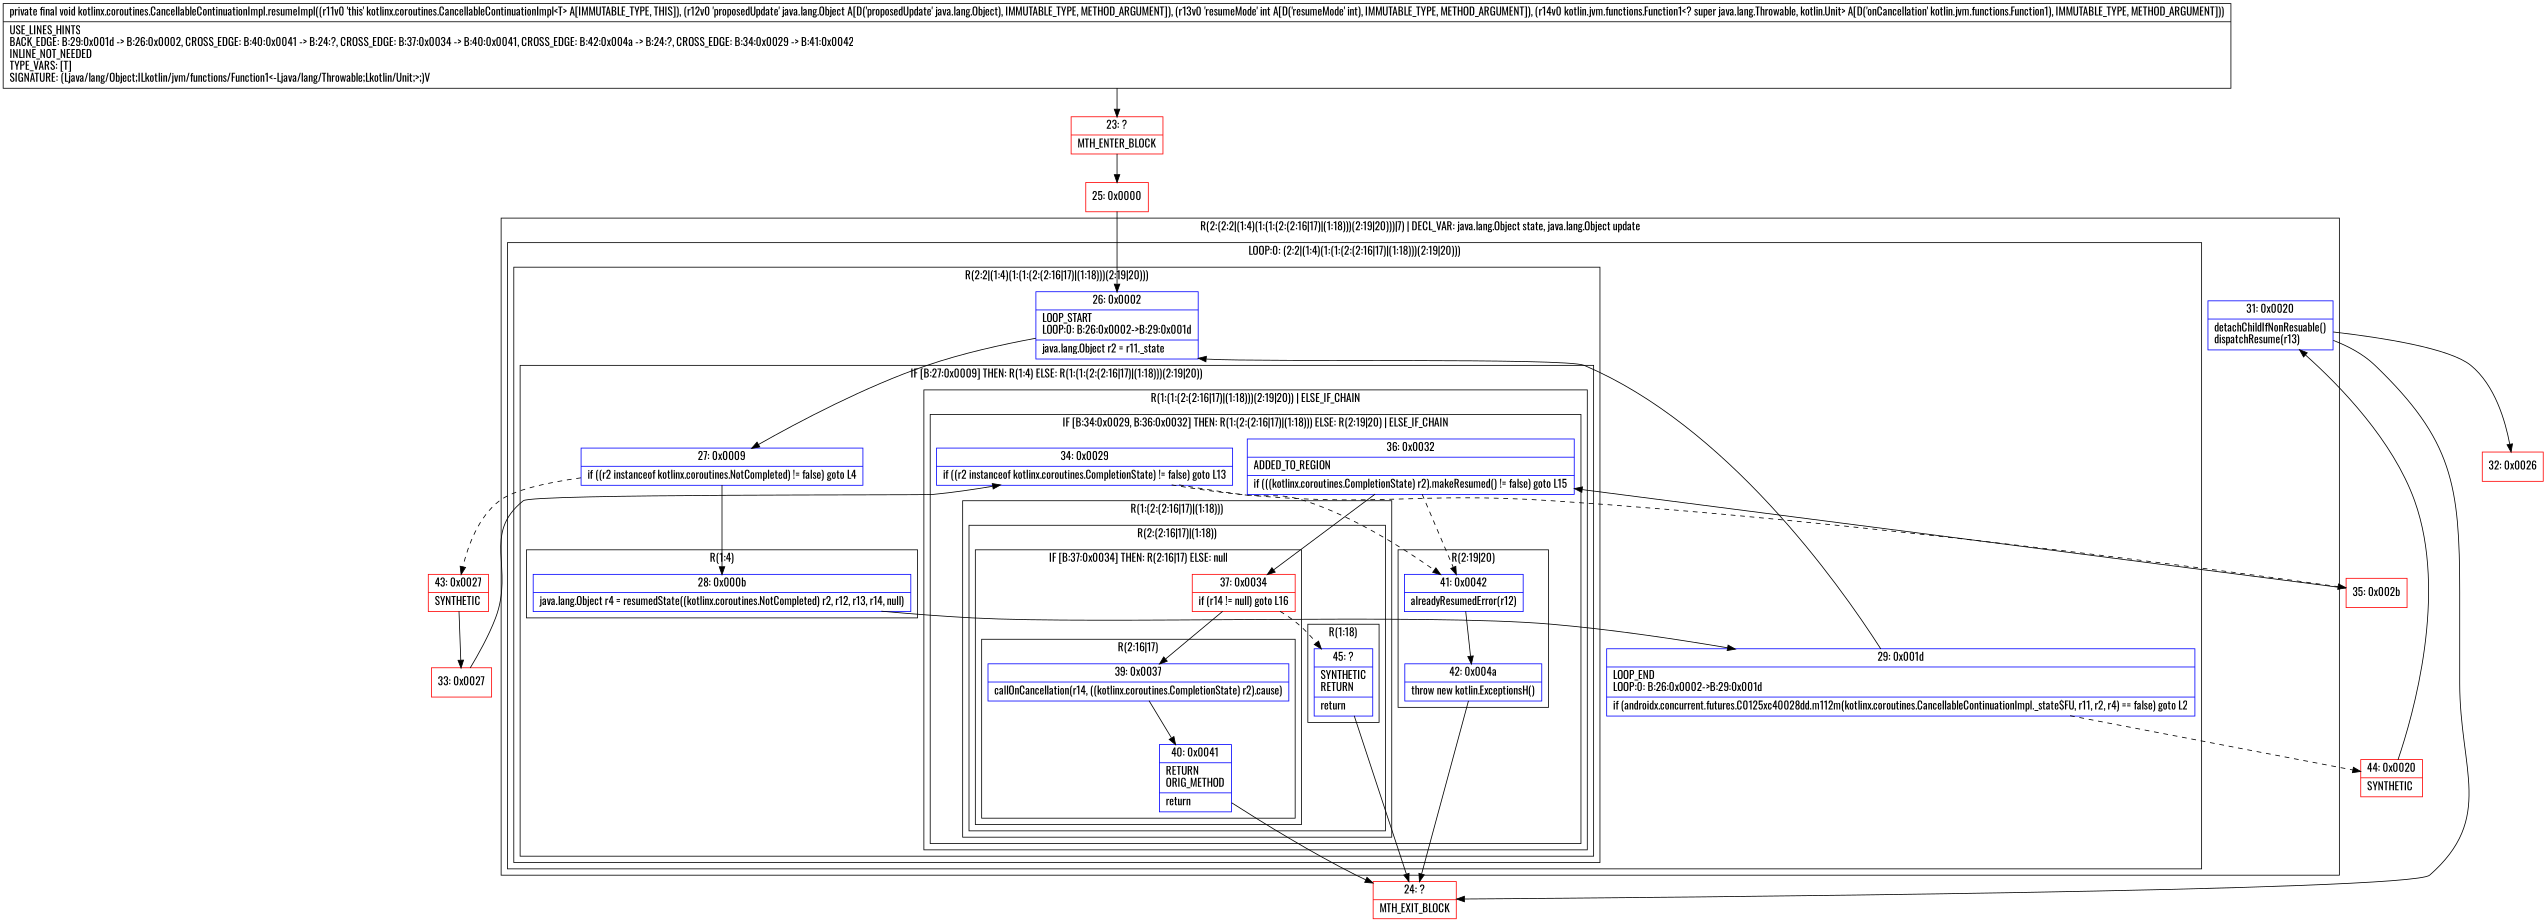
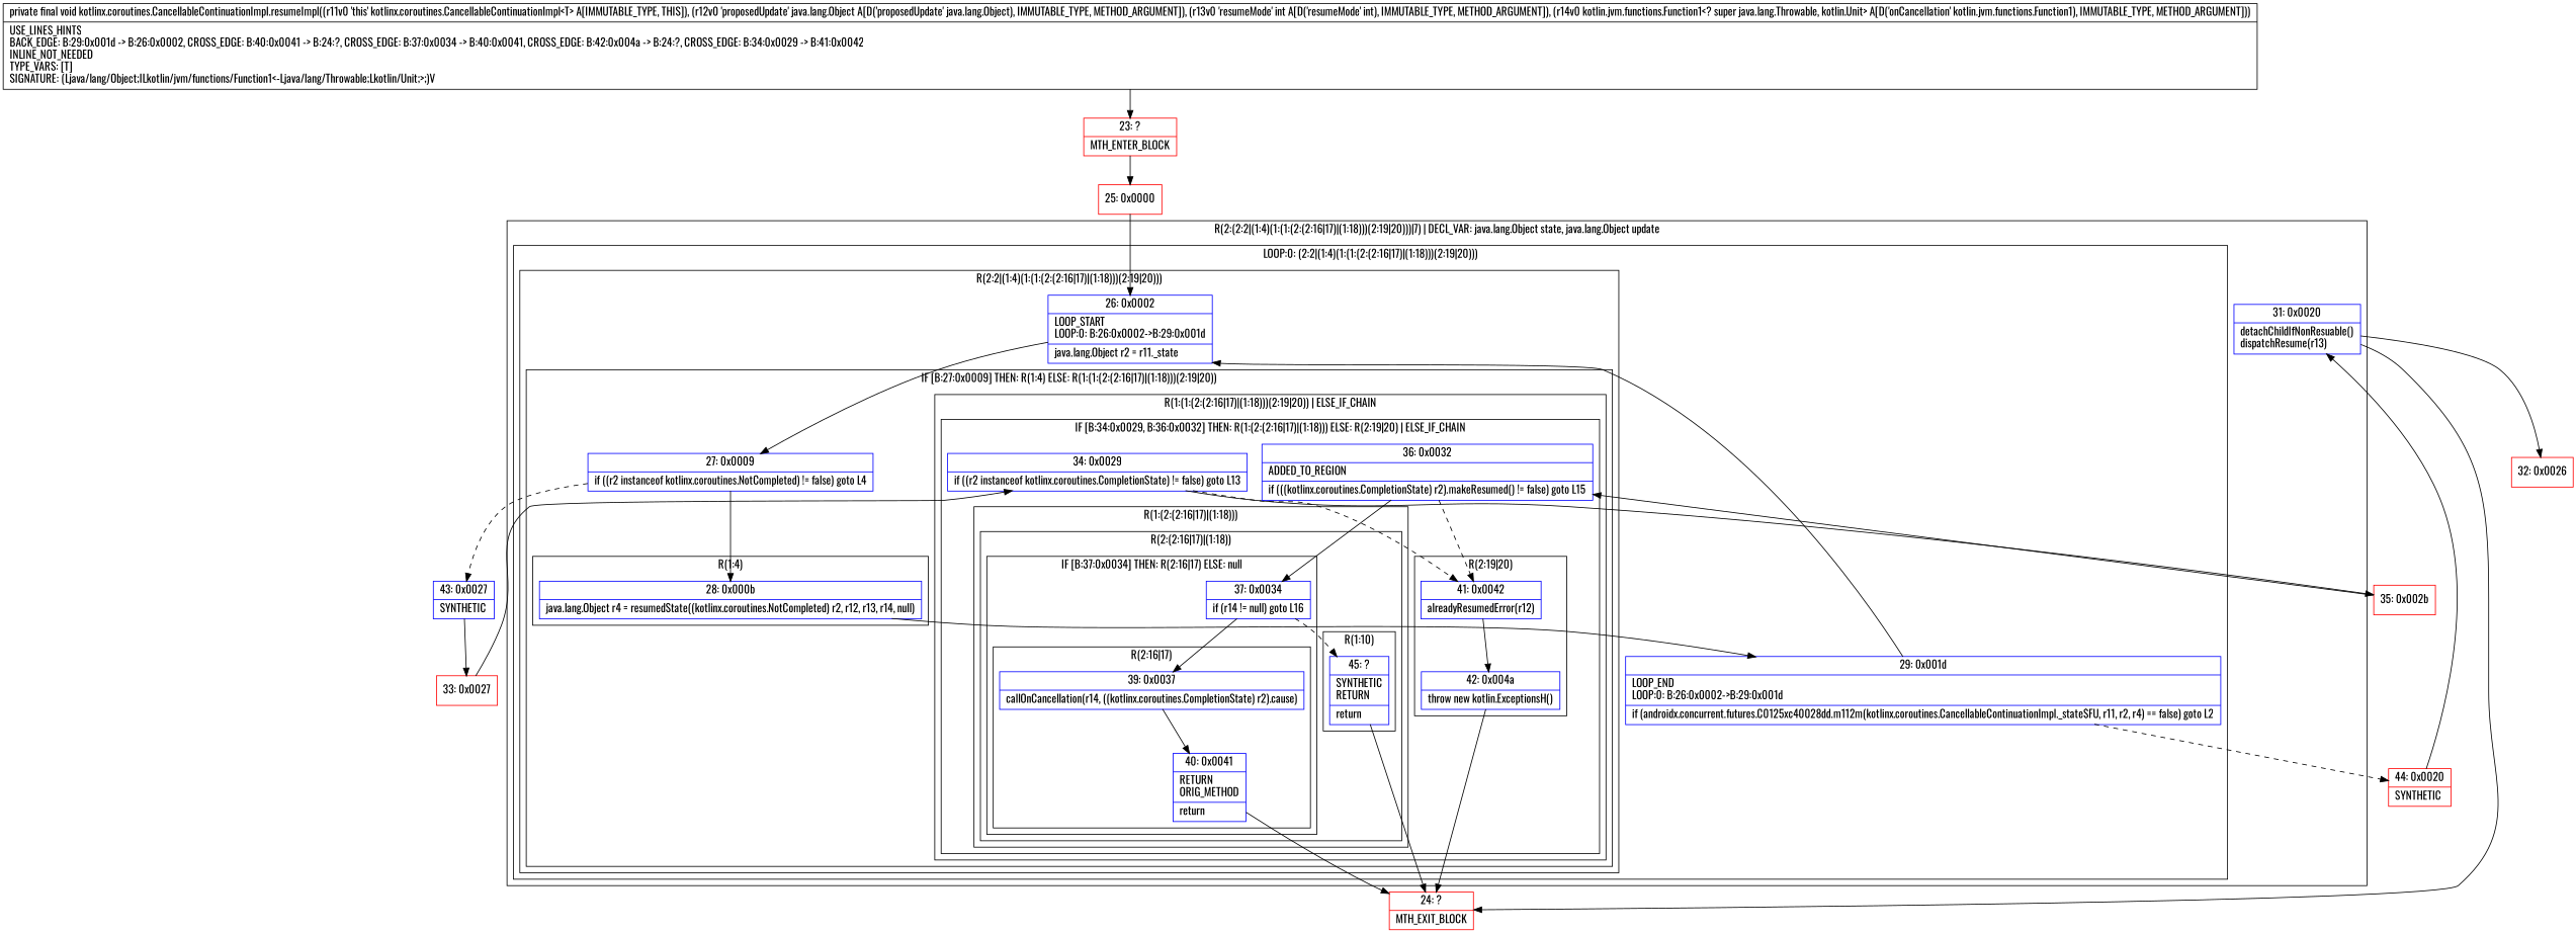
  digraph {
    fontname=Oswald
    node [color=blue fontname=Oswald shape=record]
    edge [fontname=Oswald]
    n1 [label="{28\:\ 0x000b|java.lang.Object r4 = resumedState((kotlinx.coroutines.NotCompleted) r2, r12, r13, r14, null)\l}"]
    n2 [label="{39\:\ 0x0037|callOnCancellation(r14, ((kotlinx.coroutines.CompletionState) r2).cause)\l}"]
    n3 [label="{40\:\ 0x0041|RETURN\lORIG_METHOD\l|return\l}"]
-   n4 [color=red label="{37\:\ 0x0034|if (r14 != null) goto L16\l}"]
+   n4 [label="{37\:\ 0x0034|if (r14 != null) goto L16\l}"]
    n5 [label="{45\:\ ?|SYNTHETIC\lRETURN\l|return\l}"]
    n6 [label="{41\:\ 0x0042|alreadyResumedError(r12)\l}"]
    n7 [label="{42\:\ 0x004a|throw new kotlin.ExceptionsH()\l}"]
    n8 [label="{34\:\ 0x0029|if ((r2 instanceof kotlinx.coroutines.CompletionState) != false) goto L13\l}"]
    n9 [label="{36\:\ 0x0032|ADDED_TO_REGION\l|if (((kotlinx.coroutines.CompletionState) r2).makeResumed() != false) goto L15\l}"]
    n10 [label="{27\:\ 0x0009|if ((r2 instanceof kotlinx.coroutines.NotCompleted) != false) goto L4\l}"]
    n11 [label="{26\:\ 0x0002|LOOP_START\lLOOP:0: B:26:0x0002\-\>B:29:0x001d\l|java.lang.Object r2 = r11._state\l}"]
    n12 [label="{29\:\ 0x001d|LOOP_END\lLOOP:0: B:26:0x0002\-\>B:29:0x001d\l|if (androidx.concurrent.futures.C0125xc40028dd.m112m(kotlinx.coroutines.CancellableContinuationImpl._state$FU, r11, r2, r4) == false) goto L2\l}"]
    n13 [label="{31\:\ 0x0020|detachChildIfNonResuable()\ldispatchResume(r13)\l}"]
    n14 [color=red label="{24\:\ ?|MTH_EXIT_BLOCK\l}"]
    n15 [color=red label="{35\:\ 0x002b}"]
-   n16 [color=red label="{43\:\ 0x0027|SYNTHETIC\l}"]
+   n16 [label="{43\:\ 0x0027|SYNTHETIC\l}"]
    n17 [color=red label="{44\:\ 0x0020|SYNTHETIC\l}"]
    n18 [color=red label="{32\:\ 0x0026}"]
    n19 [color=red label="{33\:\ 0x0027}"]
    n20 [color=red label="{23\:\ ?|MTH_ENTER_BLOCK\l}"]
    n21 [color=red label="{25\:\ 0x0000}"]
    n22 [label="{private final void kotlinx.coroutines.CancellableContinuationImpl.resumeImpl((r11v0 'this' kotlinx.coroutines.CancellableContinuationImpl\<T\> A[IMMUTABLE_TYPE, THIS]), (r12v0 'proposedUpdate' java.lang.Object A[D('proposedUpdate' java.lang.Object), IMMUTABLE_TYPE, METHOD_ARGUMENT]), (r13v0 'resumeMode' int A[D('resumeMode' int), IMMUTABLE_TYPE, METHOD_ARGUMENT]), (r14v0 kotlin.jvm.functions.Function1\<? super java.lang.Throwable, kotlin.Unit\> A[D('onCancellation' kotlin.jvm.functions.Function1), IMMUTABLE_TYPE, METHOD_ARGUMENT]))  | USE_LINES_HINTS\lBACK_EDGE: B:29:0x001d \-\> B:26:0x0002, CROSS_EDGE: B:40:0x0041 \-\> B:24:?, CROSS_EDGE: B:37:0x0034 \-\> B:40:0x0041, CROSS_EDGE: B:42:0x004a \-\> B:24:?, CROSS_EDGE: B:34:0x0029 \-\> B:41:0x0042\lINLINE_NOT_NEEDED\lTYPE_VARS: [T]\lSIGNATURE: (Ljava\/lang\/Object;ILkotlin\/jvm\/functions\/Function1\<\-Ljava\/lang\/Throwable;Lkotlin\/Unit;\>;)V\l}" color=""]
    subgraph cluster_1 {
      label="R(2:(2:2|(1:4)(1:(1:(2:(2:16|17)|(1:18)))(2:19|20)))|7) | DECL_VAR: java.lang.Object state, java.lang.Object update\l"
      n13
      subgraph cluster_2 {
        label="LOOP:0: (2:2|(1:4)(1:(1:(2:(2:16|17)|(1:18)))(2:19|20)))"
        n12
        subgraph cluster_3 {
          label="R(2:2|(1:4)(1:(1:(2:(2:16|17)|(1:18)))(2:19|20)))"
          n11
          subgraph cluster_4 {
            label="IF [B:27:0x0009] THEN: R(1:4) ELSE: R(1:(1:(2:(2:16|17)|(1:18)))(2:19|20))"
            n10
            subgraph cluster_5 {
              label="R(1:4)"
              n1
            }
            subgraph cluster_6 {
              label="R(1:(1:(2:(2:16|17)|(1:18)))(2:19|20)) | ELSE_IF_CHAIN\l"
              subgraph cluster_7 {
                label="IF [B:34:0x0029, B:36:0x0032] THEN: R(1:(2:(2:16|17)|(1:18))) ELSE: R(2:19|20) | ELSE_IF_CHAIN\l"
                n8
                n9
                subgraph cluster_8 {
                  label="R(1:(2:(2:16|17)|(1:18)))"
                  subgraph cluster_9 {
                    label="R(2:(2:16|17)|(1:18))"
                    subgraph cluster_10 {
                      label="IF [B:37:0x0034] THEN: R(2:16|17) ELSE: null"
                      n4
                      subgraph cluster_11 {
                        label="R(2:16|17)"
                        n2
                        n3
                      }
                    }
                    subgraph cluster_12 {
-                     label="R(1:18)"
+                     label="R(1:10)"
                      n5
                    }
                  }
                }
                subgraph cluster_13 {
                  label="R(2:19|20)"
                  n6
                  n7
                }
              }
            }
          }
        }
      }
    }
    n1 -> n12
    n2 -> n3
    n3 -> n14
    n4 -> n2
    n4 -> n5 [style=dashed]
    n5 -> n14
    n6 -> n7
    n7 -> n14
    n8 -> n6 [style=dashed]
-   n8 -> n15 [style=dashed]
+   n8 -> n15
    n9 -> n4
    n9 -> n6 [style=dashed]
    n10 -> n1
    n10 -> n16 [style=dashed]
    n11 -> n10
    n12 -> n11
    n12 -> n17 [style=dashed]
    n13 -> n14
    n13 -> n18
    n15 -> n9
    n16 -> n19
    n17 -> n13
    n19 -> n8
    n20 -> n21
    n21 -> n11
    n22 -> n20
  }
